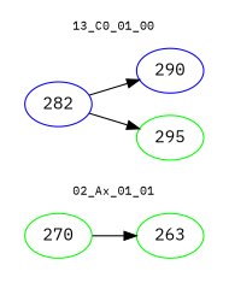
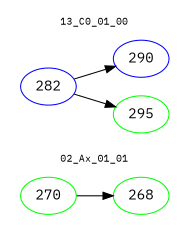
  digraph {
    fontname="IBM Plex Mono"
    rankdir=LR
    node [color=green fontname="IBM Plex Mono"]
    edge [color=black fontname="IBM Plex Mono"]
    n1 [label=270]
-   n2 [label=263]
+   n2 [label=268]
    n3 [color=blue label=282]
    n4 [label=295]
    n5 [color=blue label=290]
    subgraph cluster_1 {
      color=white
      fontsize=10
      label="02_Ax_01_01"
      n1
      n2
    }
    subgraph cluster_2 {
      color=white
      fontsize=10
      label="13_C0_01_00"
      n3
      n4
      n5
    }
    n1 -> n2
    n3 -> n4
    n3 -> n5
  }
